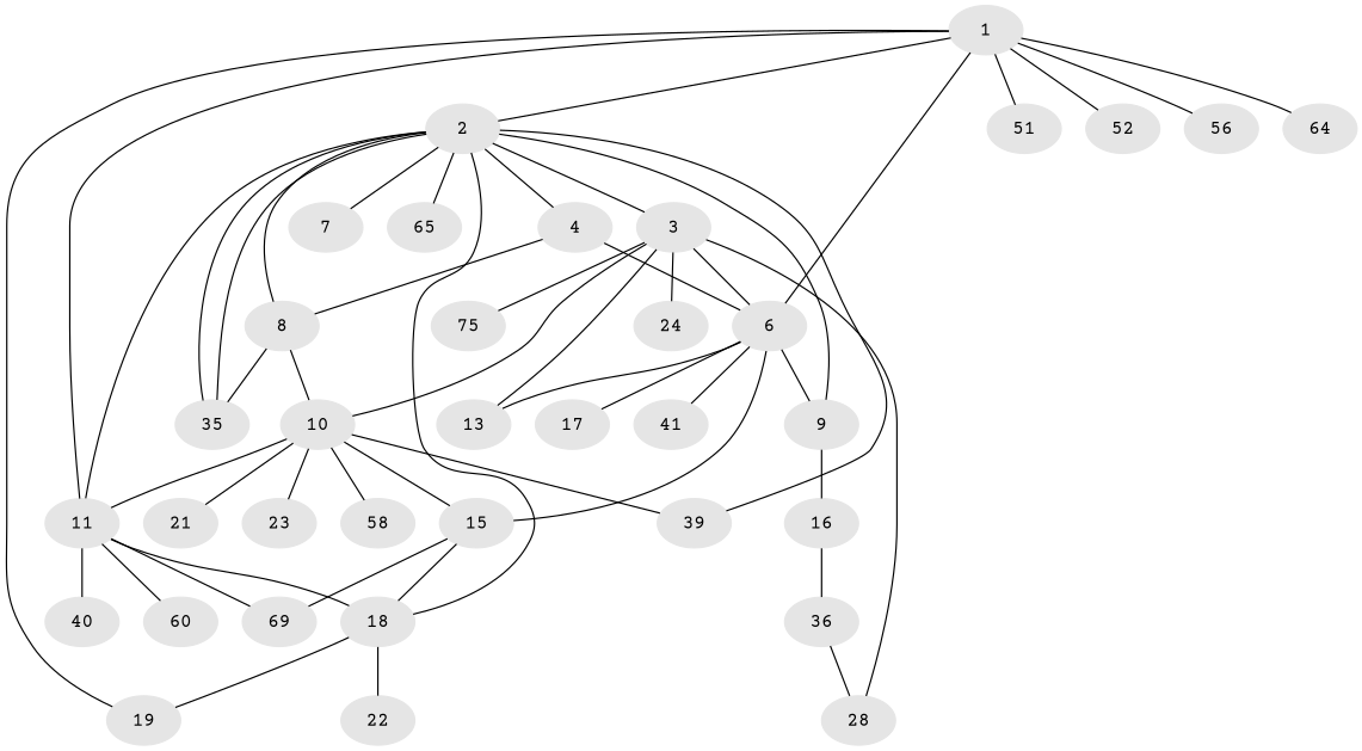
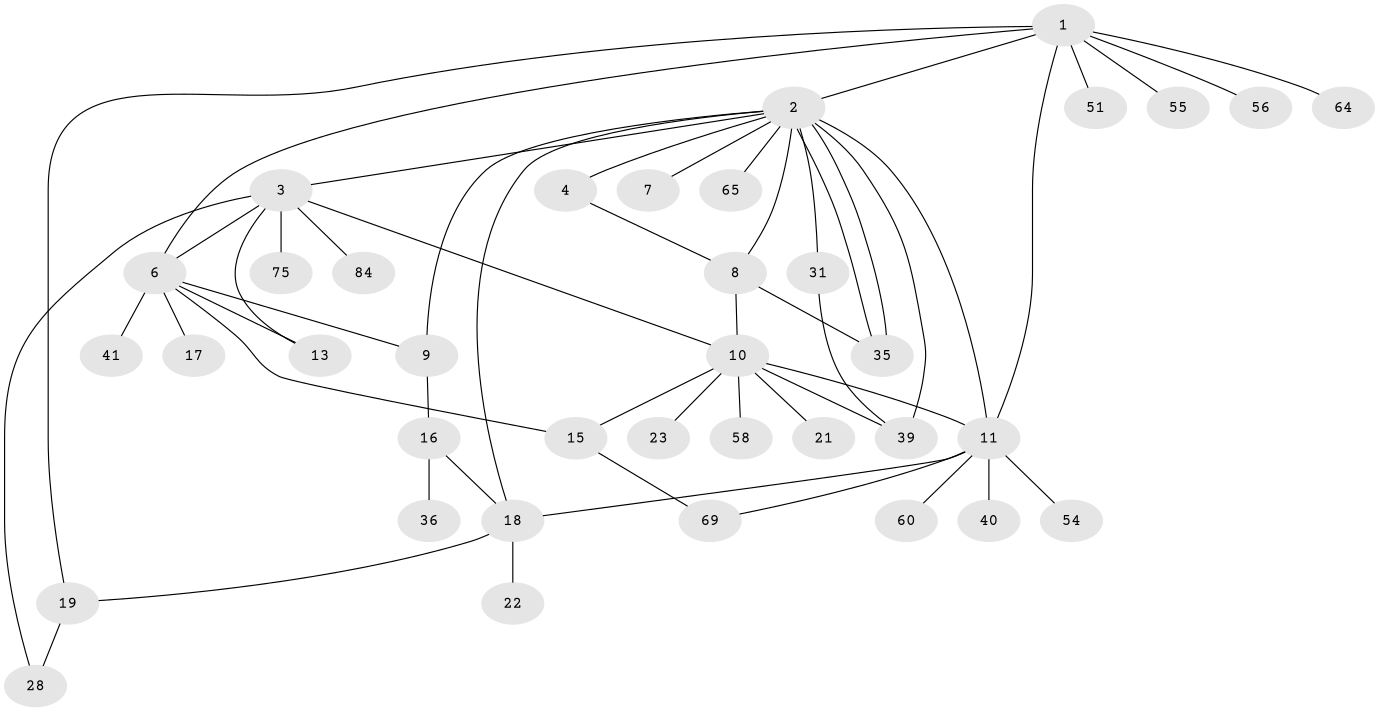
  graph {
    fontname="Courier Prime"
    node [color=gray90 fontname="Courier Prime" style=filled]
    edge [fontname="Courier Prime"]
    2 [super="+38+12+5+14+30+67+62+70+57"]
    3
    11 [super="+37+25"]
    4
    7 [super="+26+63"]
    8 [super="+47+45"]
    9 [super="+46"]
    18 [super="+44+32"]
+   31
    35 [super="+43+42"]
    39
    65
    1
    6 [super="+33+50+73"]
    19
    51
-   55 [label=52]
+   55
    56
    64
    10 [super="+20"]
    13
-   24
+   24 [label=84]
    28 [super="+34"]
    75
    15
    17
    41
    40
+   54
    60 [super="+74"]
    69
    16
    22
    21
    23
    58
    36
    2 -- 3
    2 -- 11 [weight=2]
    2 -- 4 [weight=2]
    2 -- 7
    2 -- 8
    2 -- 9
    2 -- 18
+   2 -- 31
    2 -- 35
    2 -- 35
    2 -- 39
    2 -- 65
    3 -- 6
    3 -- 10
    3 -- 13
    3 -- 24
    3 -- 28
    3 -- 75
    11 -- 18 [weight=2]
    11 -- 40
+   11 -- 54
    11 -- 60
    11 -- 69
    4 -- 8 [weight=2]
-   4 -- 6 [weight=2]
    8 -- 35 [weight=2]
    8 -- 10
    9 -- 16
    18 -- 19
    18 -- 22
+   31 -- 39
    1 -- 2
    1 -- 11
    1 -- 6
    1 -- 19
    1 -- 51
    1 -- 55
    1 -- 56
    1 -- 64
    6 -- 9
    6 -- 13
    6 -- 15
    6 -- 17
    6 -- 41
-   36 -- 28
+   19 -- 28
    10 -- 11
    10 -- 39
    10 -- 15
    10 -- 21
    10 -- 23
    10 -- 58
-   15 -- 18
+   16 -- 18
    15 -- 69
    16 -- 36
  }
